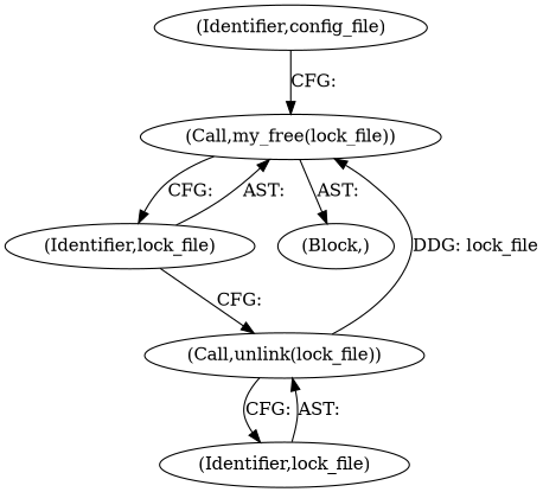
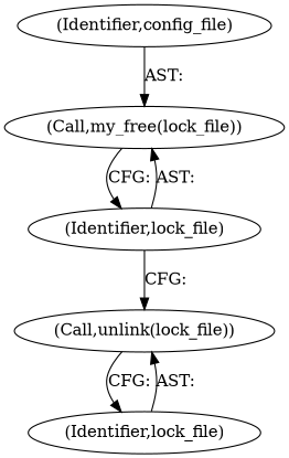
  digraph {
    n1 [label="(Call,my_free(lock_file))"]
    n2 [label="(Identifier,lock_file)"]
-   n3 [label="(Block,)"]
    n4 [label="(Call,unlink(lock_file))"]
    n5 [label="(Identifier,lock_file)"]
    n6 [label="(Identifier,config_file)"]
    n1 -> n2 [label="CFG: "]
-   n1 -> n3 [label="AST: "]
    n2 -> n1 [label="AST: "]
    n2 -> n4 [label="CFG: "]
-   n4 -> n1 [label="DDG: lock_file"]
    n4 -> n5 [label="CFG: "]
    n5 -> n4 [label="AST: "]
-   n6 -> n1 [label="CFG: "]
+   n6 -> n1 [label="AST: "]
  }
